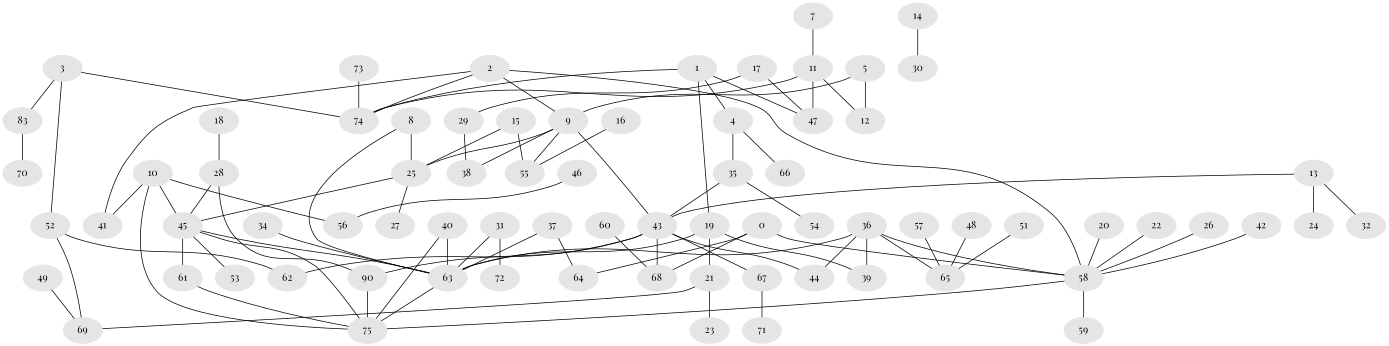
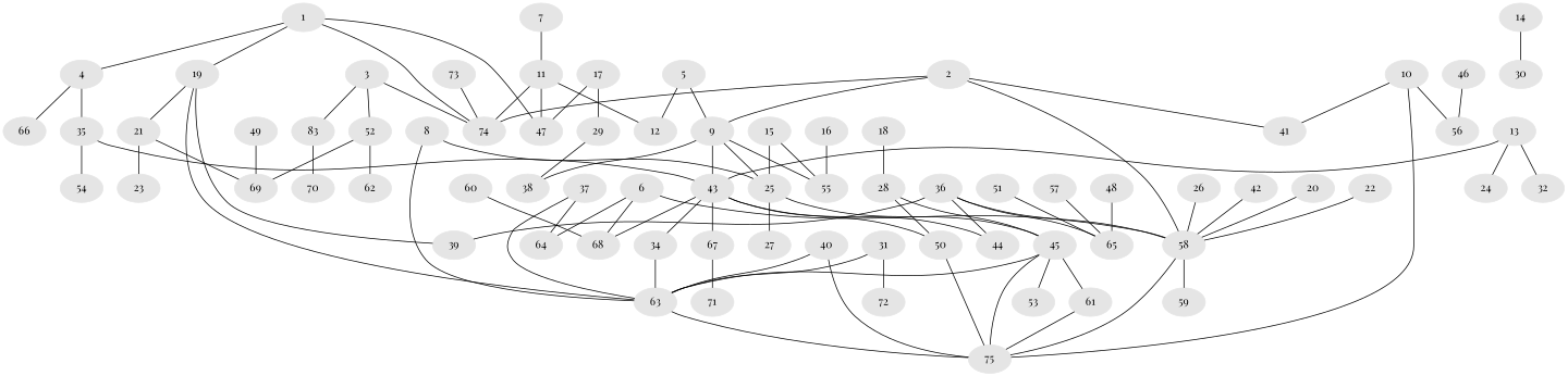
  graph {
    fontname="Playfair Display"
    node [color=gray90 fontname="Playfair Display" style=filled]
    edge [fontname="Playfair Display" weight=1.0]
    1
    4
    19
    47
    74
    35
    66
    63
    21
    39
    2
    9
    41
    58
    25
    38
    43
    55
    75
    59
    3
    n22 [label=83]
    52
    70
    69
    62
    54
    5
    12
-   6 [label=0]
+   6
    64
    68
    7
    11
    8
    45
    27
-   50 [label=90]
+   50
    44
    67
    10
    56
    53
    61
    13
    24
    32
    14
    30
    15
    16
    17
    29
    18
    28
    23
    20
    22
    26
    31
    72
    34
    36
    65
    37
    40
    42
    71
    46
    48
    49
    51
    57
    60
    73
    1 -- 4
    1 -- 19
    1 -- 47
    1 -- 74
    4 -- 35
    4 -- 66
    19 -- 63
    19 -- 21
    19 -- 39
    35 -- 43
    35 -- 54
    63 -- 75
    21 -- 69
    21 -- 23
    2 -- 74
    2 -- 9
    2 -- 41
    2 -- 58
    9 -- 25
    9 -- 38
    9 -- 43
    9 -- 55
    58 -- 75
    58 -- 59
    25 -- 45
    25 -- 27
-   43 -- 62
+   43 -- 34
    43 -- 68
    43 -- 50
    43 -- 44
    43 -- 67
    3 -- 74
    3 -- n22
    3 -- 52
    n22 -- 70
    52 -- 69
    52 -- 62
    5 -- 9
    5 -- 12
    6 -- 58
    6 -- 64
    6 -- 68
    7 -- 11
    11 -- 47
    11 -- 74
    11 -- 12
    8 -- 63
    8 -- 25
    45 -- 63
    45 -- 75
    45 -- 53
    45 -- 61
    50 -- 75
    67 -- 71
    10 -- 41
    10 -- 75
-   10 -- 45
    10 -- 56
    61 -- 75
    13 -- 43
    13 -- 24
    13 -- 32
    14 -- 30
    15 -- 25
    15 -- 55
    16 -- 55
    17 -- 47
    17 -- 29
    29 -- 38
    18 -- 28
    28 -- 45
    28 -- 50
    20 -- 58
    22 -- 58
    26 -- 58
    31 -- 63
    31 -- 72
    34 -- 63
-   36 -- 63
    36 -- 39
    36 -- 58
    36 -- 44
    36 -- 65
    37 -- 63
    37 -- 64
    40 -- 63
    40 -- 75
    42 -- 58
    46 -- 56
    48 -- 65
    49 -- 69
    51 -- 65
    57 -- 65
    60 -- 68
    73 -- 74
  }
